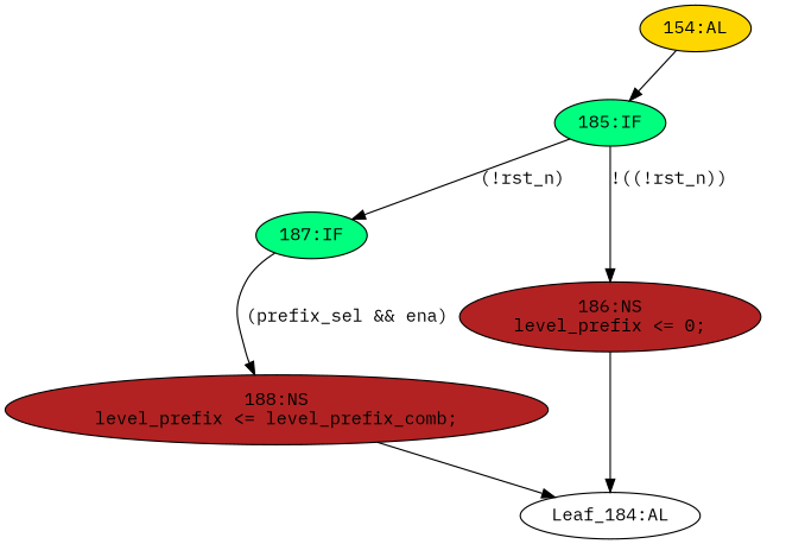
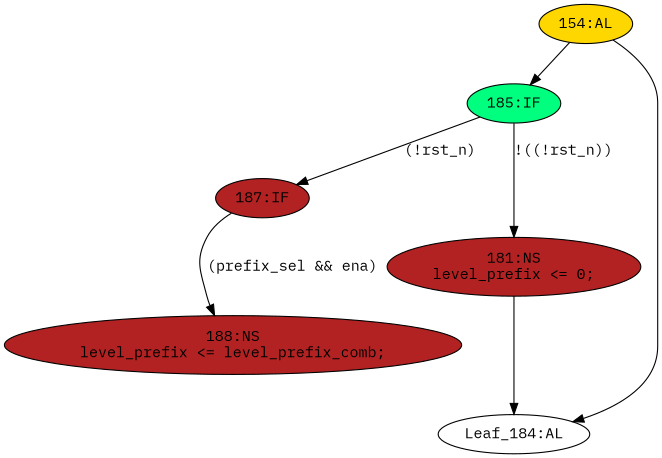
  strict digraph {
    fontname="IBM Plex Mono"
    node [fillcolor=springgreen fontname="IBM Plex Mono" statements="[]" style=filled typ=IfStatement]
    edge [cond="[]" fontname="IBM Plex Mono" lineno=None]
    n1 [ast="<pyverilog.vparser.ast.Always object at 0x7f418bac4950>" clk_sens=True fillcolor=gold label="154:AL" sens="['clk', 'rst_n']" typ=Always use_var="['rst_n', 'prefix_sel', 'level_prefix_comb', 'ena']"]
    n2 [ast="<pyverilog.vparser.ast.IfStatement object at 0x7f418bac4b10>" label="185:IF"]
-   n3 [ast="<pyverilog.vparser.ast.IfStatement object at 0x7f418bac4b90>" label="187:IF"]
-   n4 [ast="<pyverilog.vparser.ast.NonblockingSubstitution object at 0x7f418bac4e90>" fillcolor=firebrick label="186:NS\nlevel_prefix <= 0;" statements="[<pyverilog.vparser.ast.NonblockingSubstitution object at 0x7f418bac4e90>]" typ=NonblockingSubstitution]
+   n3 [ast="<pyverilog.vparser.ast.IfStatement object at 0x7f418bac4b90>" fillcolor=firebrick label="187:IF"]
+   n4 [ast="<pyverilog.vparser.ast.NonblockingSubstitution object at 0x7f418bac4e90>" fillcolor=firebrick label="181:NS\nlevel_prefix <= 0;" statements="[<pyverilog.vparser.ast.NonblockingSubstitution object at 0x7f418bac4e90>]" typ=NonblockingSubstitution]
    n5 [ast="<pyverilog.vparser.ast.NonblockingSubstitution object at 0x7f418bac4c10>" fillcolor=firebrick label="188:NS\nlevel_prefix <= level_prefix_comb;" statements="[<pyverilog.vparser.ast.NonblockingSubstitution object at 0x7f418bac4c10>]" typ=NonblockingSubstitution]
    n6 [def_var="['level_prefix']" label="Leaf_184:AL" fillcolor="" statements="" style="" typ=""]
    n1 -> n2
    n2 -> n3 [cond="['rst_n']" label="(!rst_n)" lineno=185]
    n2 -> n4 [cond="['rst_n']" label="!((!rst_n))" lineno=185]
    n3 -> n5 [cond="['prefix_sel', 'ena']" label="(prefix_sel && ena)" lineno=187]
    n4 -> n6
-   n5 -> n6
+   n1 -> n6
  }
